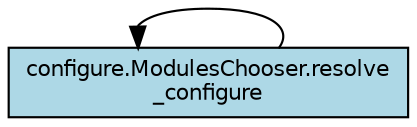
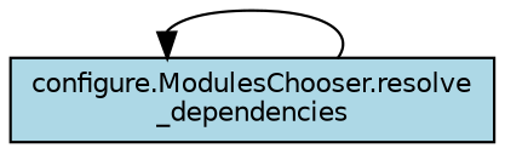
  digraph {
    rankdir=LR
-   n1 [color=black fillcolor=lightblue fontcolor=black fontname=Helvetica fontsize=10 height=0.2 label="configure.ModulesChooser.resolve\l_configure" shape=record style=filled width=0.4]
+   n1 [color=black fillcolor=lightblue fontcolor=black fontname=Helvetica fontsize=10 height=0.2 label="configure.ModulesChooser.resolve\l_dependencies" shape=record style=filled width=0.4]
    n1 -> n1 [color=black dir=back fontname=Helvetica fontsize=10 labelfontname=Helvetica labelfontsize=10 style=solid]
  }
